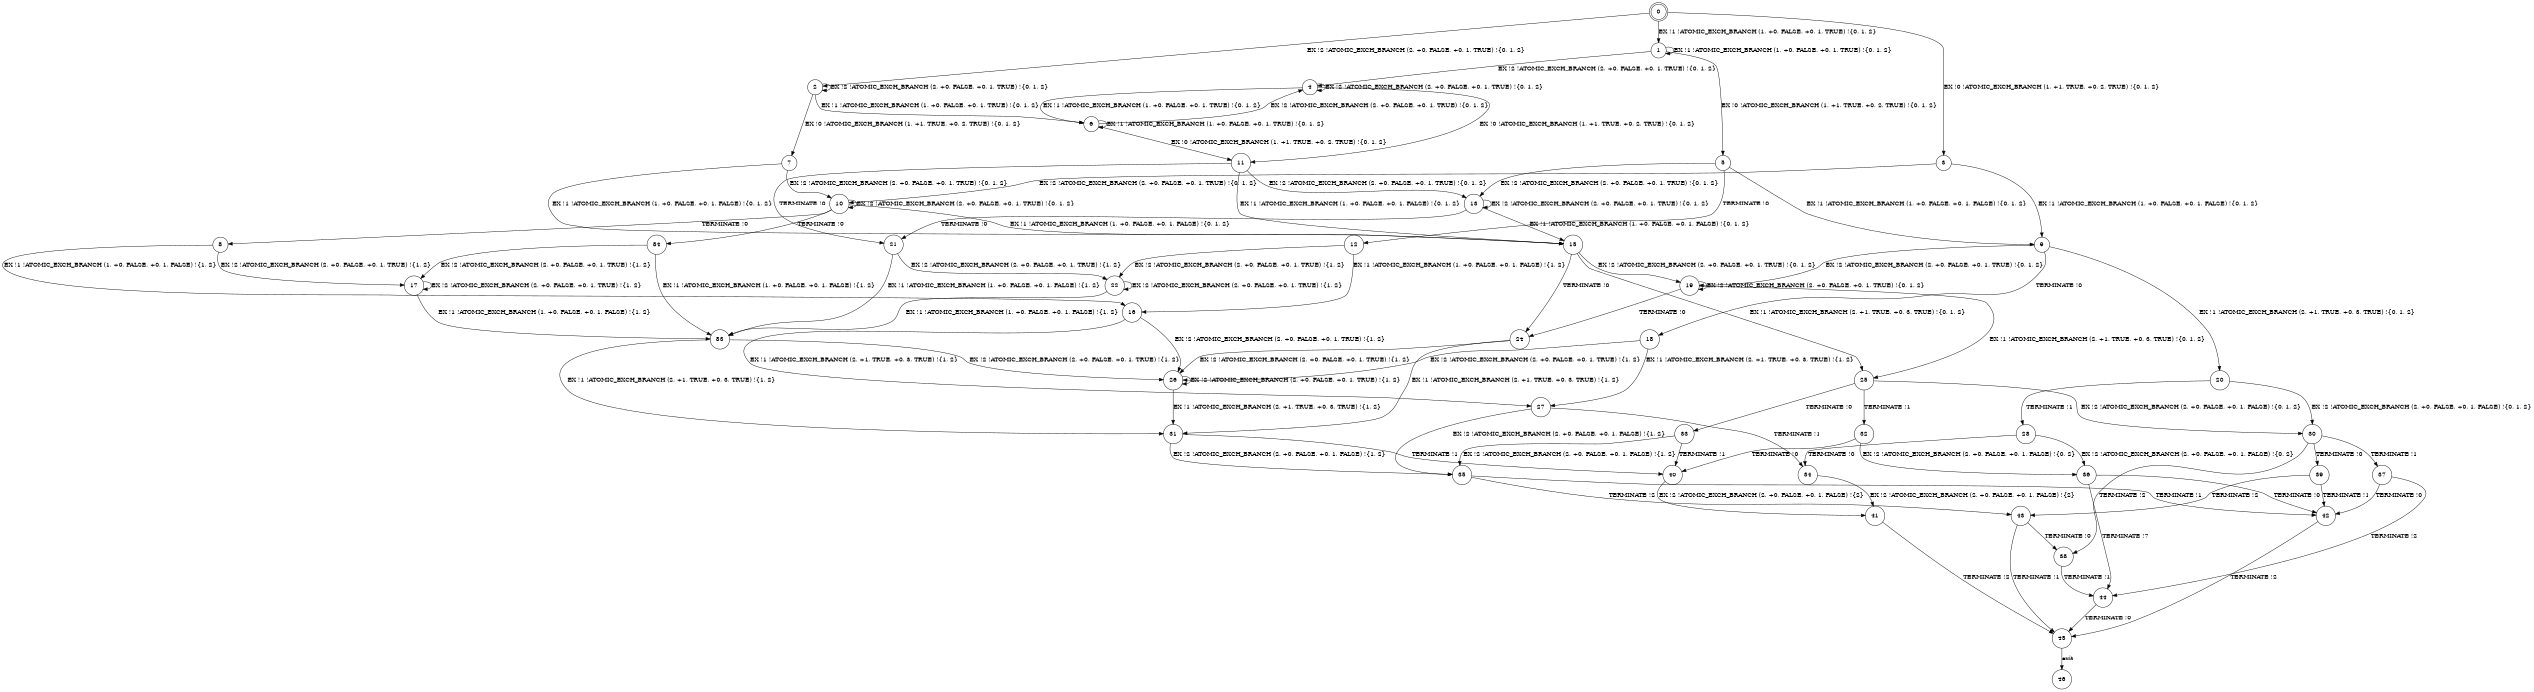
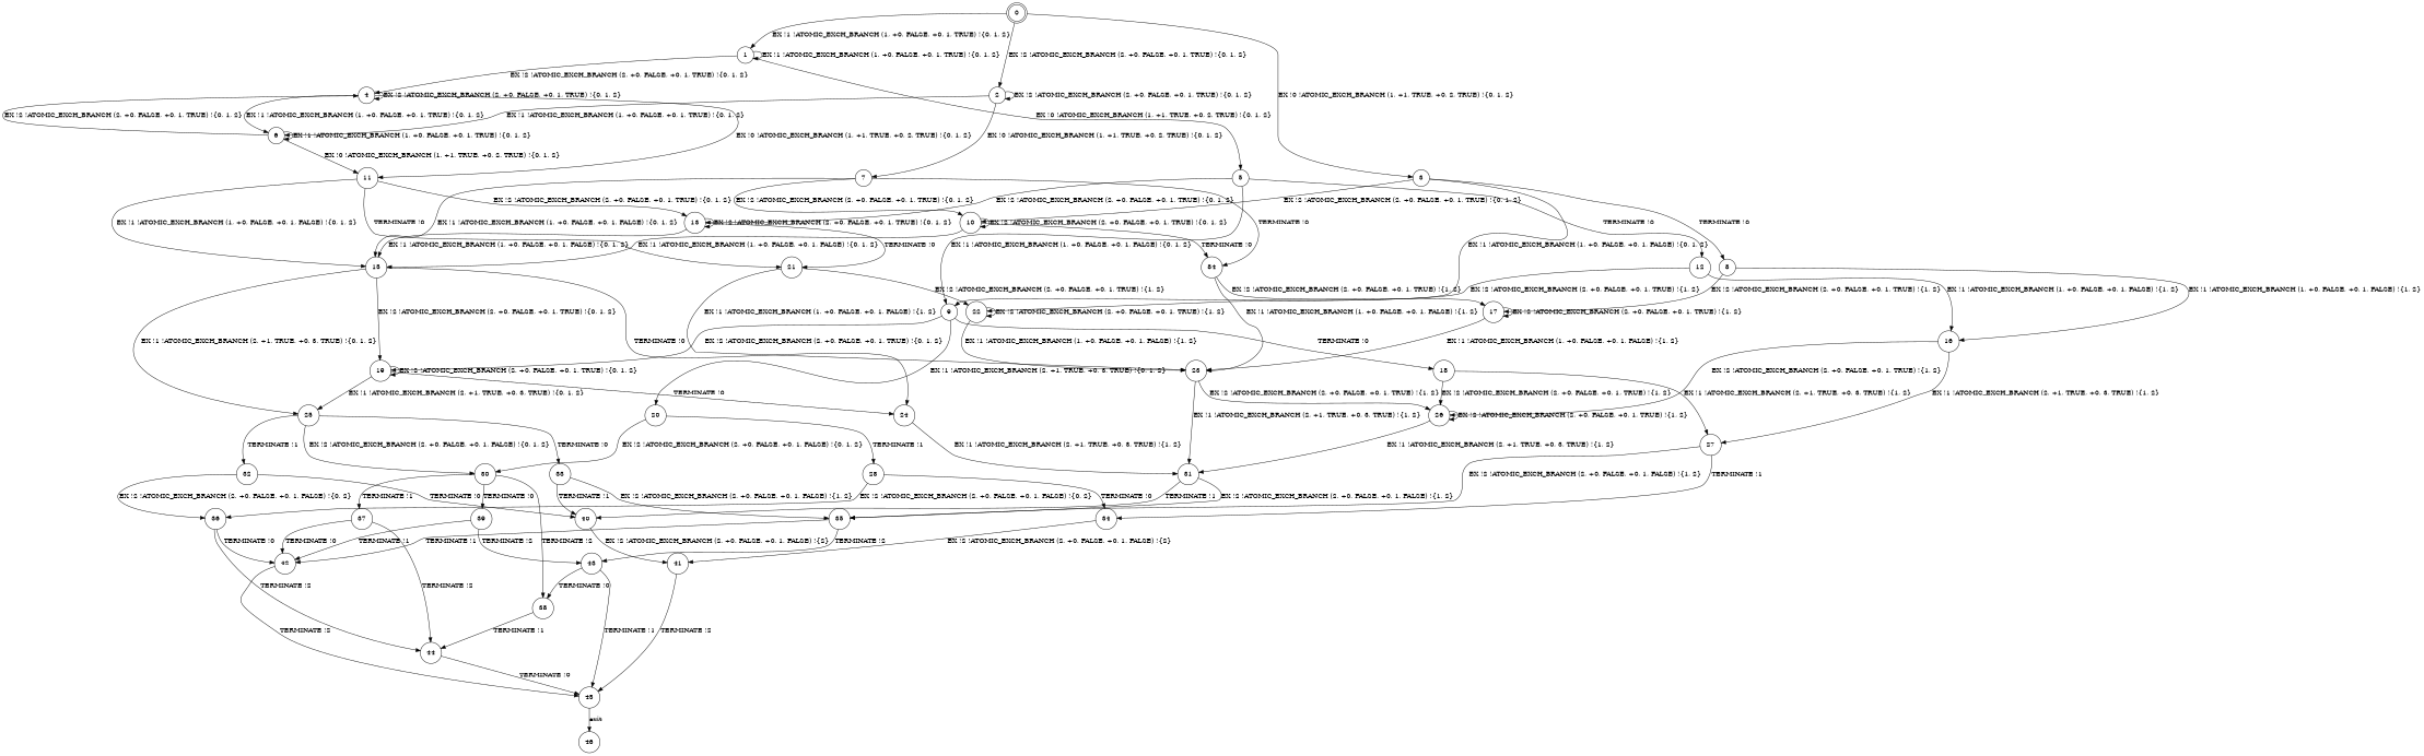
  digraph {
    node [shape=circle]
    0 [peripheries=2]
    1
    2
    3
    4
    5
    6
    7
    8
    9
    10
    11
    12
    13
    n15 [label=84]
    15
    16
    17
    18
    19
    20
    21
    22
-   23 [label=83]
+   23
    24
    25
    26
    27
    28
    30
    31
    32
    33
    34
    35
    36
    37
    38
    39
    40
    41
    42
    43
    44
    45
    46
    0 -> 1 [label="EX !1 !ATOMIC_EXCH_BRANCH (1, +0, FALSE, +0, 1, TRUE) !{0, 1, 2}"]
    0 -> 2 [label="EX !2 !ATOMIC_EXCH_BRANCH (2, +0, FALSE, +0, 1, TRUE) !{0, 1, 2}"]
    0 -> 3 [label="EX !0 !ATOMIC_EXCH_BRANCH (1, +1, TRUE, +0, 2, TRUE) !{0, 1, 2}"]
    1 -> 1 [label="EX !1 !ATOMIC_EXCH_BRANCH (1, +0, FALSE, +0, 1, TRUE) !{0, 1, 2}"]
    1 -> 4 [label="EX !2 !ATOMIC_EXCH_BRANCH (2, +0, FALSE, +0, 1, TRUE) !{0, 1, 2}"]
    1 -> 5 [label="EX !0 !ATOMIC_EXCH_BRANCH (1, +1, TRUE, +0, 2, TRUE) !{0, 1, 2}"]
    2 -> 2 [label="EX !2 !ATOMIC_EXCH_BRANCH (2, +0, FALSE, +0, 1, TRUE) !{0, 1, 2}"]
    2 -> 6 [label="EX !1 !ATOMIC_EXCH_BRANCH (1, +0, FALSE, +0, 1, TRUE) !{0, 1, 2}"]
    2 -> 7 [label="EX !0 !ATOMIC_EXCH_BRANCH (1, +1, TRUE, +0, 2, TRUE) !{0, 1, 2}"]
-   10 -> 8 [label="TERMINATE !0"]
+   3 -> 8 [label="TERMINATE !0"]
    3 -> 9 [label="EX !1 !ATOMIC_EXCH_BRANCH (1, +0, FALSE, +0, 1, FALSE) !{0, 1, 2}"]
    3 -> 10 [label="EX !2 !ATOMIC_EXCH_BRANCH (2, +0, FALSE, +0, 1, TRUE) !{0, 1, 2}"]
    4 -> 4 [label="EX !2 !ATOMIC_EXCH_BRANCH (2, +0, FALSE, +0, 1, TRUE) !{0, 1, 2}"]
    4 -> 6 [label="EX !1 !ATOMIC_EXCH_BRANCH (1, +0, FALSE, +0, 1, TRUE) !{0, 1, 2}"]
    4 -> 11 [label="EX !0 !ATOMIC_EXCH_BRANCH (1, +1, TRUE, +0, 2, TRUE) !{0, 1, 2}"]
    5 -> 9 [label="EX !1 !ATOMIC_EXCH_BRANCH (1, +0, FALSE, +0, 1, FALSE) !{0, 1, 2}"]
    5 -> 12 [label="TERMINATE !0"]
    5 -> 13 [label="EX !2 !ATOMIC_EXCH_BRANCH (2, +0, FALSE, +0, 1, TRUE) !{0, 1, 2}"]
    6 -> 4 [label="EX !2 !ATOMIC_EXCH_BRANCH (2, +0, FALSE, +0, 1, TRUE) !{0, 1, 2}"]
    6 -> 6 [label="EX !1 !ATOMIC_EXCH_BRANCH (1, +0, FALSE, +0, 1, TRUE) !{0, 1, 2}"]
    6 -> 11 [label="EX !0 !ATOMIC_EXCH_BRANCH (1, +1, TRUE, +0, 2, TRUE) !{0, 1, 2}"]
    7 -> 10 [label="EX !2 !ATOMIC_EXCH_BRANCH (2, +0, FALSE, +0, 1, TRUE) !{0, 1, 2}"]
+   7 -> n15 [label="TERMINATE !0"]
    7 -> 15 [label="EX !1 !ATOMIC_EXCH_BRANCH (1, +0, FALSE, +0, 1, FALSE) !{0, 1, 2}"]
    8 -> 16 [label="EX !1 !ATOMIC_EXCH_BRANCH (1, +0, FALSE, +0, 1, FALSE) !{1, 2}"]
    8 -> 17 [label="EX !2 !ATOMIC_EXCH_BRANCH (2, +0, FALSE, +0, 1, TRUE) !{1, 2}"]
    9 -> 18 [label="TERMINATE !0"]
    9 -> 19 [label="EX !2 !ATOMIC_EXCH_BRANCH (2, +0, FALSE, +0, 1, TRUE) !{0, 1, 2}"]
    9 -> 20 [label="EX !1 !ATOMIC_EXCH_BRANCH (2, +1, TRUE, +0, 3, TRUE) !{0, 1, 2}"]
    10 -> 10 [label="EX !2 !ATOMIC_EXCH_BRANCH (2, +0, FALSE, +0, 1, TRUE) !{0, 1, 2}"]
    10 -> n15 [label="TERMINATE !0"]
    10 -> 15 [label="EX !1 !ATOMIC_EXCH_BRANCH (1, +0, FALSE, +0, 1, FALSE) !{0, 1, 2}"]
    11 -> 13 [label="EX !2 !ATOMIC_EXCH_BRANCH (2, +0, FALSE, +0, 1, TRUE) !{0, 1, 2}"]
    11 -> 15 [label="EX !1 !ATOMIC_EXCH_BRANCH (1, +0, FALSE, +0, 1, FALSE) !{0, 1, 2}"]
    11 -> 21 [label="TERMINATE !0"]
    12 -> 16 [label="EX !1 !ATOMIC_EXCH_BRANCH (1, +0, FALSE, +0, 1, FALSE) !{1, 2}"]
    12 -> 22 [label="EX !2 !ATOMIC_EXCH_BRANCH (2, +0, FALSE, +0, 1, TRUE) !{1, 2}"]
    13 -> 13 [label="EX !2 !ATOMIC_EXCH_BRANCH (2, +0, FALSE, +0, 1, TRUE) !{0, 1, 2}"]
    13 -> 15 [label="EX !1 !ATOMIC_EXCH_BRANCH (1, +0, FALSE, +0, 1, FALSE) !{0, 1, 2}"]
    13 -> 21 [label="TERMINATE !0"]
    n15 -> 17 [label="EX !2 !ATOMIC_EXCH_BRANCH (2, +0, FALSE, +0, 1, TRUE) !{1, 2}"]
    n15 -> 23 [label="EX !1 !ATOMIC_EXCH_BRANCH (1, +0, FALSE, +0, 1, FALSE) !{1, 2}"]
    15 -> 19 [label="EX !2 !ATOMIC_EXCH_BRANCH (2, +0, FALSE, +0, 1, TRUE) !{0, 1, 2}"]
    15 -> 24 [label="TERMINATE !0"]
    15 -> 25 [label="EX !1 !ATOMIC_EXCH_BRANCH (2, +1, TRUE, +0, 3, TRUE) !{0, 1, 2}"]
    16 -> 26 [label="EX !2 !ATOMIC_EXCH_BRANCH (2, +0, FALSE, +0, 1, TRUE) !{1, 2}"]
    16 -> 27 [label="EX !1 !ATOMIC_EXCH_BRANCH (2, +1, TRUE, +0, 3, TRUE) !{1, 2}"]
    17 -> 17 [label="EX !2 !ATOMIC_EXCH_BRANCH (2, +0, FALSE, +0, 1, TRUE) !{1, 2}"]
    17 -> 23 [label="EX !1 !ATOMIC_EXCH_BRANCH (1, +0, FALSE, +0, 1, FALSE) !{1, 2}"]
    18 -> 26 [label="EX !2 !ATOMIC_EXCH_BRANCH (2, +0, FALSE, +0, 1, TRUE) !{1, 2}"]
    18 -> 27 [label="EX !1 !ATOMIC_EXCH_BRANCH (2, +1, TRUE, +0, 3, TRUE) !{1, 2}"]
    19 -> 19 [label="EX !2 !ATOMIC_EXCH_BRANCH (2, +0, FALSE, +0, 1, TRUE) !{0, 1, 2}"]
    19 -> 24 [label="TERMINATE !0"]
    19 -> 25 [label="EX !1 !ATOMIC_EXCH_BRANCH (2, +1, TRUE, +0, 3, TRUE) !{0, 1, 2}"]
    20 -> 28 [label="TERMINATE !1"]
    20 -> 30 [label="EX !2 !ATOMIC_EXCH_BRANCH (2, +0, FALSE, +0, 1, FALSE) !{0, 1, 2}"]
    21 -> 22 [label="EX !2 !ATOMIC_EXCH_BRANCH (2, +0, FALSE, +0, 1, TRUE) !{1, 2}"]
    21 -> 23 [label="EX !1 !ATOMIC_EXCH_BRANCH (1, +0, FALSE, +0, 1, FALSE) !{1, 2}"]
    22 -> 22 [label="EX !2 !ATOMIC_EXCH_BRANCH (2, +0, FALSE, +0, 1, TRUE) !{1, 2}"]
    22 -> 23 [label="EX !1 !ATOMIC_EXCH_BRANCH (1, +0, FALSE, +0, 1, FALSE) !{1, 2}"]
    23 -> 26 [label="EX !2 !ATOMIC_EXCH_BRANCH (2, +0, FALSE, +0, 1, TRUE) !{1, 2}"]
    23 -> 31 [label="EX !1 !ATOMIC_EXCH_BRANCH (2, +1, TRUE, +0, 3, TRUE) !{1, 2}"]
-   24 -> 26 [label="EX !2 !ATOMIC_EXCH_BRANCH (2, +0, FALSE, +0, 1, TRUE) !{1, 2}"]
    24 -> 31 [label="EX !1 !ATOMIC_EXCH_BRANCH (2, +1, TRUE, +0, 3, TRUE) !{1, 2}"]
    25 -> 30 [label="EX !2 !ATOMIC_EXCH_BRANCH (2, +0, FALSE, +0, 1, FALSE) !{0, 1, 2}"]
    25 -> 32 [label="TERMINATE !1"]
    25 -> 33 [label="TERMINATE !0"]
    26 -> 26 [label="EX !2 !ATOMIC_EXCH_BRANCH (2, +0, FALSE, +0, 1, TRUE) !{1, 2}"]
    26 -> 31 [label="EX !1 !ATOMIC_EXCH_BRANCH (2, +1, TRUE, +0, 3, TRUE) !{1, 2}"]
    27 -> 34 [label="TERMINATE !1"]
    27 -> 35 [label="EX !2 !ATOMIC_EXCH_BRANCH (2, +0, FALSE, +0, 1, FALSE) !{1, 2}"]
    28 -> 34 [label="TERMINATE !0"]
    28 -> 36 [label="EX !2 !ATOMIC_EXCH_BRANCH (2, +0, FALSE, +0, 1, FALSE) !{0, 2}"]
    30 -> 37 [label="TERMINATE !1"]
    30 -> 38 [label="TERMINATE !2"]
    30 -> 39 [label="TERMINATE !0"]
    31 -> 35 [label="EX !2 !ATOMIC_EXCH_BRANCH (2, +0, FALSE, +0, 1, FALSE) !{1, 2}"]
    31 -> 40 [label="TERMINATE !1"]
    32 -> 36 [label="EX !2 !ATOMIC_EXCH_BRANCH (2, +0, FALSE, +0, 1, FALSE) !{0, 2}"]
    32 -> 40 [label="TERMINATE !0"]
    33 -> 35 [label="EX !2 !ATOMIC_EXCH_BRANCH (2, +0, FALSE, +0, 1, FALSE) !{1, 2}"]
    33 -> 40 [label="TERMINATE !1"]
    34 -> 41 [label="EX !2 !ATOMIC_EXCH_BRANCH (2, +0, FALSE, +0, 1, FALSE) !{2}"]
    35 -> 42 [label="TERMINATE !1"]
    35 -> 43 [label="TERMINATE !2"]
    36 -> 42 [label="TERMINATE !0"]
-   36 -> 44 [label="TERMINATE !7"]
+   36 -> 44 [label="TERMINATE !2"]
    37 -> 42 [label="TERMINATE !0"]
    37 -> 44 [label="TERMINATE !2"]
    38 -> 44 [label="TERMINATE !1"]
    39 -> 42 [label="TERMINATE !1"]
    39 -> 43 [label="TERMINATE !2"]
    40 -> 41 [label="EX !2 !ATOMIC_EXCH_BRANCH (2, +0, FALSE, +0, 1, FALSE) !{2}"]
    41 -> 45 [label="TERMINATE !2"]
    42 -> 45 [label="TERMINATE !2"]
    43 -> 38 [label="TERMINATE !0"]
    43 -> 45 [label="TERMINATE !1"]
    44 -> 45 [label="TERMINATE !0"]
    45 -> 46 [label=exit]
  }
